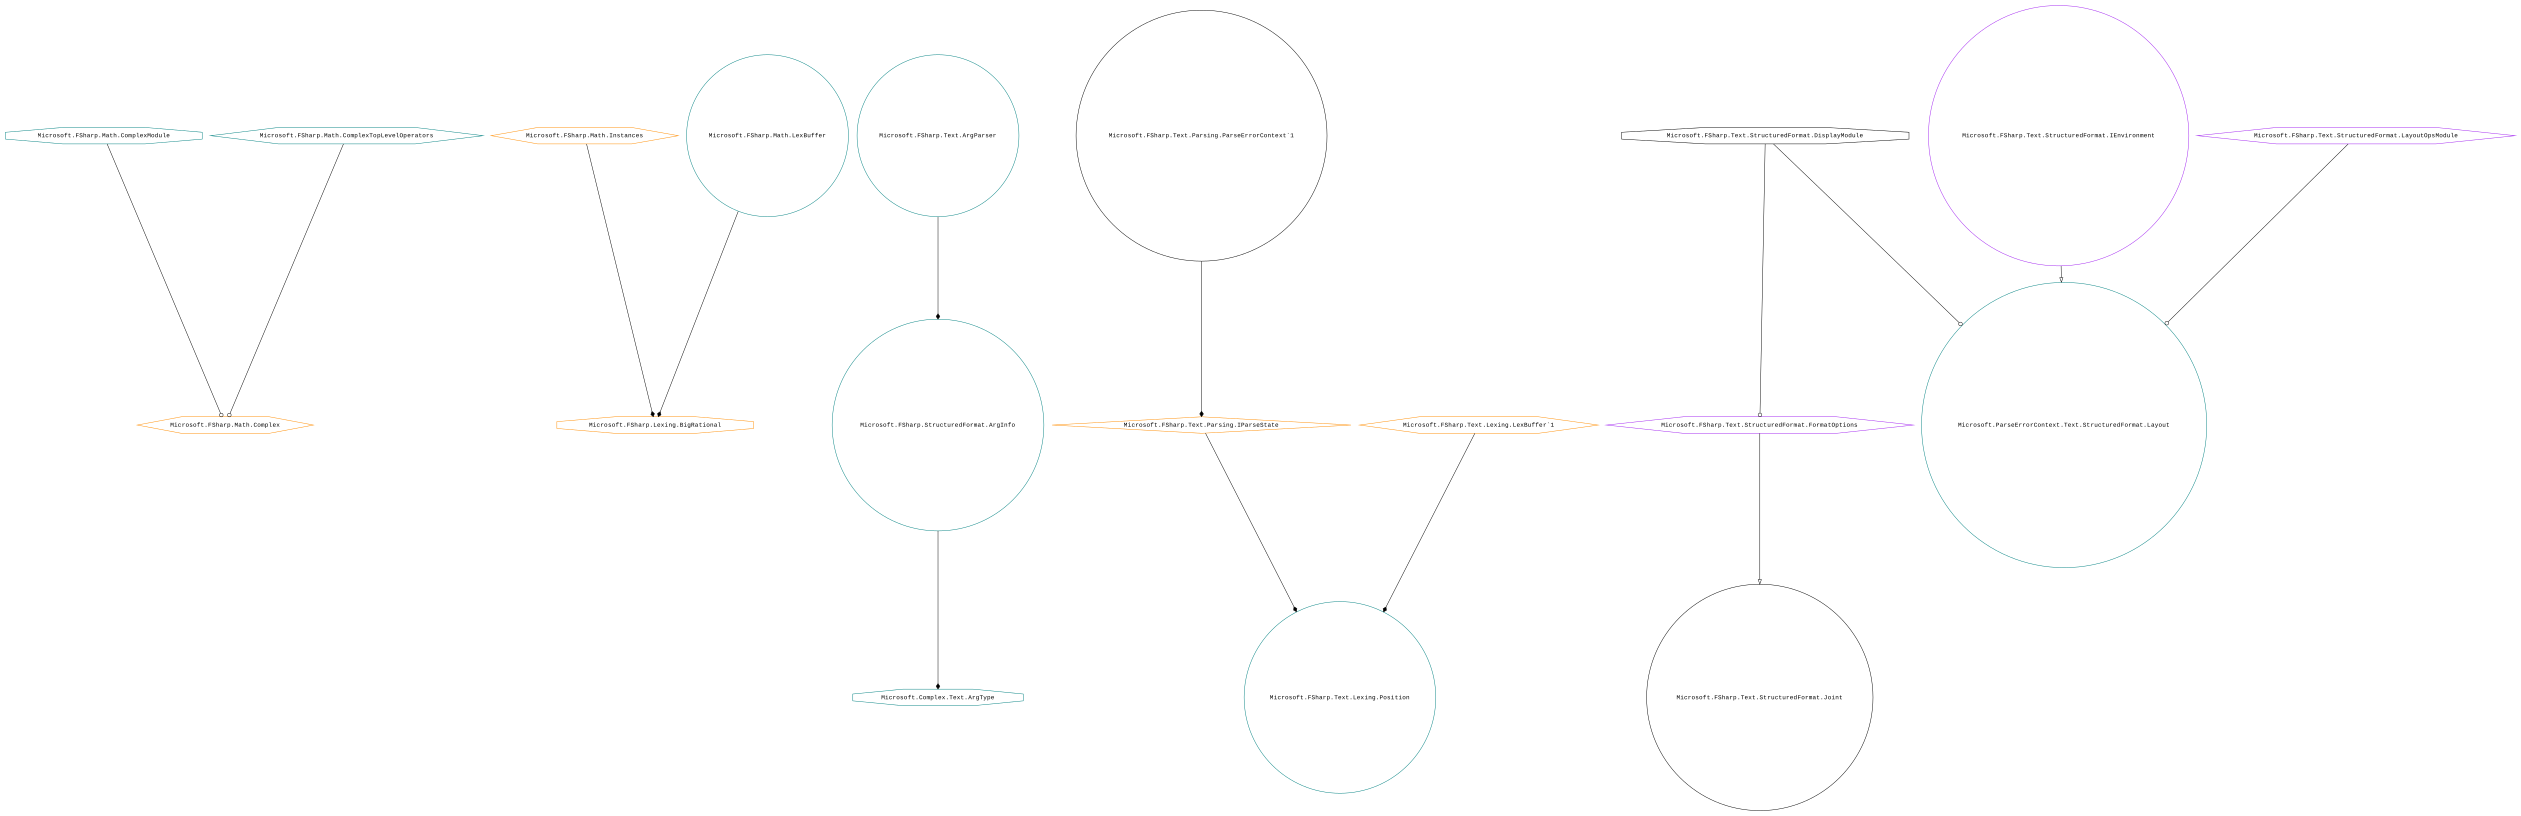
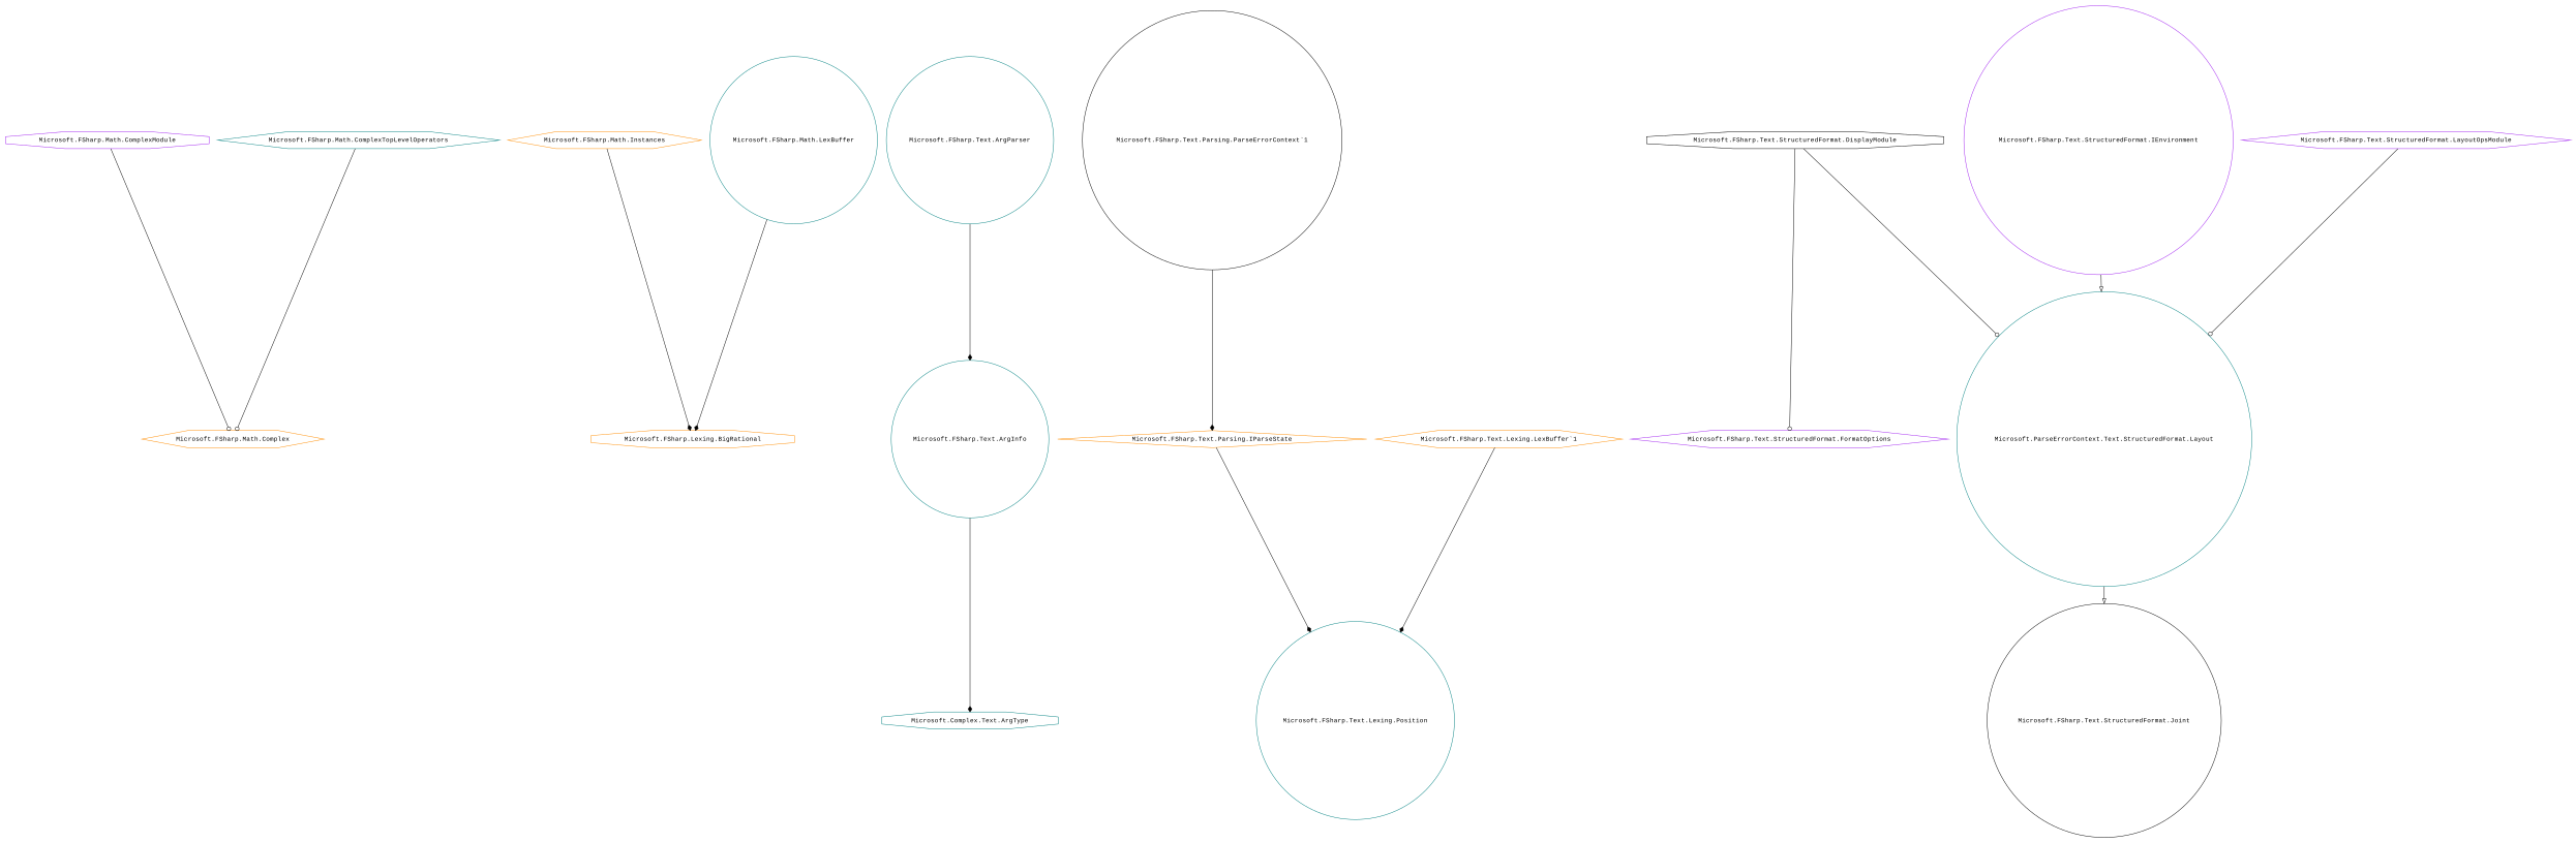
  digraph {
    fontname="Liberation Mono"
    fontsize=10
    rankdir=TB
    node [color=teal fontname="Liberation Mono" shape=circle]
    edge [arrowhead=diamond fontname="Liberation Mono"]
    "Microsoft.FSharp.Math.Complex" [color=darkorange shape=hexagon]
    n2 [color=darkorange label="Microsoft.FSharp.Lexing.BigRational" shape=octagon]
    n3 [label="Microsoft.Complex.Text.ArgType" shape=octagon]
-   "Microsoft.FSharp.Text.ArgInfo" [label="Microsoft.FSharp.StructuredFormat.ArgInfo"]
+   "Microsoft.FSharp.Text.ArgInfo"
    "Microsoft.FSharp.Text.Lexing.Position"
    "Microsoft.FSharp.Text.Parsing.IParseState" [color=darkorange shape=diamond]
    "Microsoft.FSharp.Text.StructuredFormat.FormatOptions" [color=purple shape=hexagon]
    n8 [label="Microsoft.ParseErrorContext.Text.StructuredFormat.Layout"]
    "Microsoft.FSharp.Text.StructuredFormat.Joint" [color=black]
-   "Microsoft.FSharp.Math.ComplexModule" [shape=octagon]
+   "Microsoft.FSharp.Math.ComplexModule" [color=purple shape=octagon]
    "Microsoft.FSharp.Math.ComplexTopLevelOperators" [shape=hexagon]
    "Microsoft.FSharp.Math.Instances" [color=darkorange shape=hexagon]
    n13 [label="Microsoft.FSharp.Math.LexBuffer"]
    "Microsoft.FSharp.Text.ArgParser"
    "Microsoft.FSharp.Text.Lexing.LexBuffer`1" [color=darkorange shape=hexagon]
    "Microsoft.FSharp.Text.Parsing.ParseErrorContext`1" [color=black]
    "Microsoft.FSharp.Text.StructuredFormat.DisplayModule" [color=black shape=octagon]
    "Microsoft.FSharp.Text.StructuredFormat.IEnvironment" [color=purple]
    "Microsoft.FSharp.Text.StructuredFormat.LayoutOpsModule" [color=purple shape=hexagon]
    subgraph sub_1 {
      rank=none
      "Microsoft.FSharp.Math.Complex"
    }
    subgraph sub_2 {
      rank=none
      "Microsoft.FSharp.Math.Complex"
    }
    subgraph sub_3 {
      rank=none
      n2
    }
    subgraph sub_4 {
      rank=none
      n2
    }
    subgraph sub_5 {
      rank=none
      n3
    }
    subgraph sub_6 {
      rank=none
      "Microsoft.FSharp.Text.ArgInfo"
    }
    subgraph sub_7 {
      rank=none
      "Microsoft.FSharp.Text.Lexing.Position"
    }
    subgraph sub_8 {
      rank=none
      "Microsoft.FSharp.Text.Lexing.Position"
    }
    subgraph sub_9 {
      rank=none
      "Microsoft.FSharp.Text.Parsing.IParseState"
    }
    subgraph sub_10 {
      rank=none
      "Microsoft.FSharp.Text.StructuredFormat.FormatOptions"
      n8
    }
    subgraph sub_11 {
      rank=none
      n8
    }
    subgraph sub_12 {
      rank=none
      "Microsoft.FSharp.Text.StructuredFormat.Joint"
    }
    subgraph sub_13 {
      rank=none
      n8
    }
    "Microsoft.FSharp.Text.ArgInfo" -> n3
    "Microsoft.FSharp.Text.Parsing.IParseState" -> "Microsoft.FSharp.Text.Lexing.Position"
-   "Microsoft.FSharp.Text.StructuredFormat.FormatOptions" -> "Microsoft.FSharp.Text.StructuredFormat.Joint" [arrowhead=onormal]
+   n8 -> "Microsoft.FSharp.Text.StructuredFormat.Joint" [arrowhead=onormal]
    "Microsoft.FSharp.Math.ComplexModule" -> "Microsoft.FSharp.Math.Complex" [arrowhead=odot]
    "Microsoft.FSharp.Math.ComplexTopLevelOperators" -> "Microsoft.FSharp.Math.Complex" [arrowhead=odot]
    "Microsoft.FSharp.Math.Instances" -> n2
    n13 -> n2
    "Microsoft.FSharp.Text.ArgParser" -> "Microsoft.FSharp.Text.ArgInfo"
    "Microsoft.FSharp.Text.Lexing.LexBuffer`1" -> "Microsoft.FSharp.Text.Lexing.Position"
    "Microsoft.FSharp.Text.Parsing.ParseErrorContext`1" -> "Microsoft.FSharp.Text.Parsing.IParseState"
    "Microsoft.FSharp.Text.StructuredFormat.DisplayModule" -> "Microsoft.FSharp.Text.StructuredFormat.FormatOptions" [arrowhead=odot]
    "Microsoft.FSharp.Text.StructuredFormat.DisplayModule" -> n8 [arrowhead=odot]
    "Microsoft.FSharp.Text.StructuredFormat.IEnvironment" -> n8 [arrowhead=onormal]
    "Microsoft.FSharp.Text.StructuredFormat.LayoutOpsModule" -> n8 [arrowhead=odot]
  }
